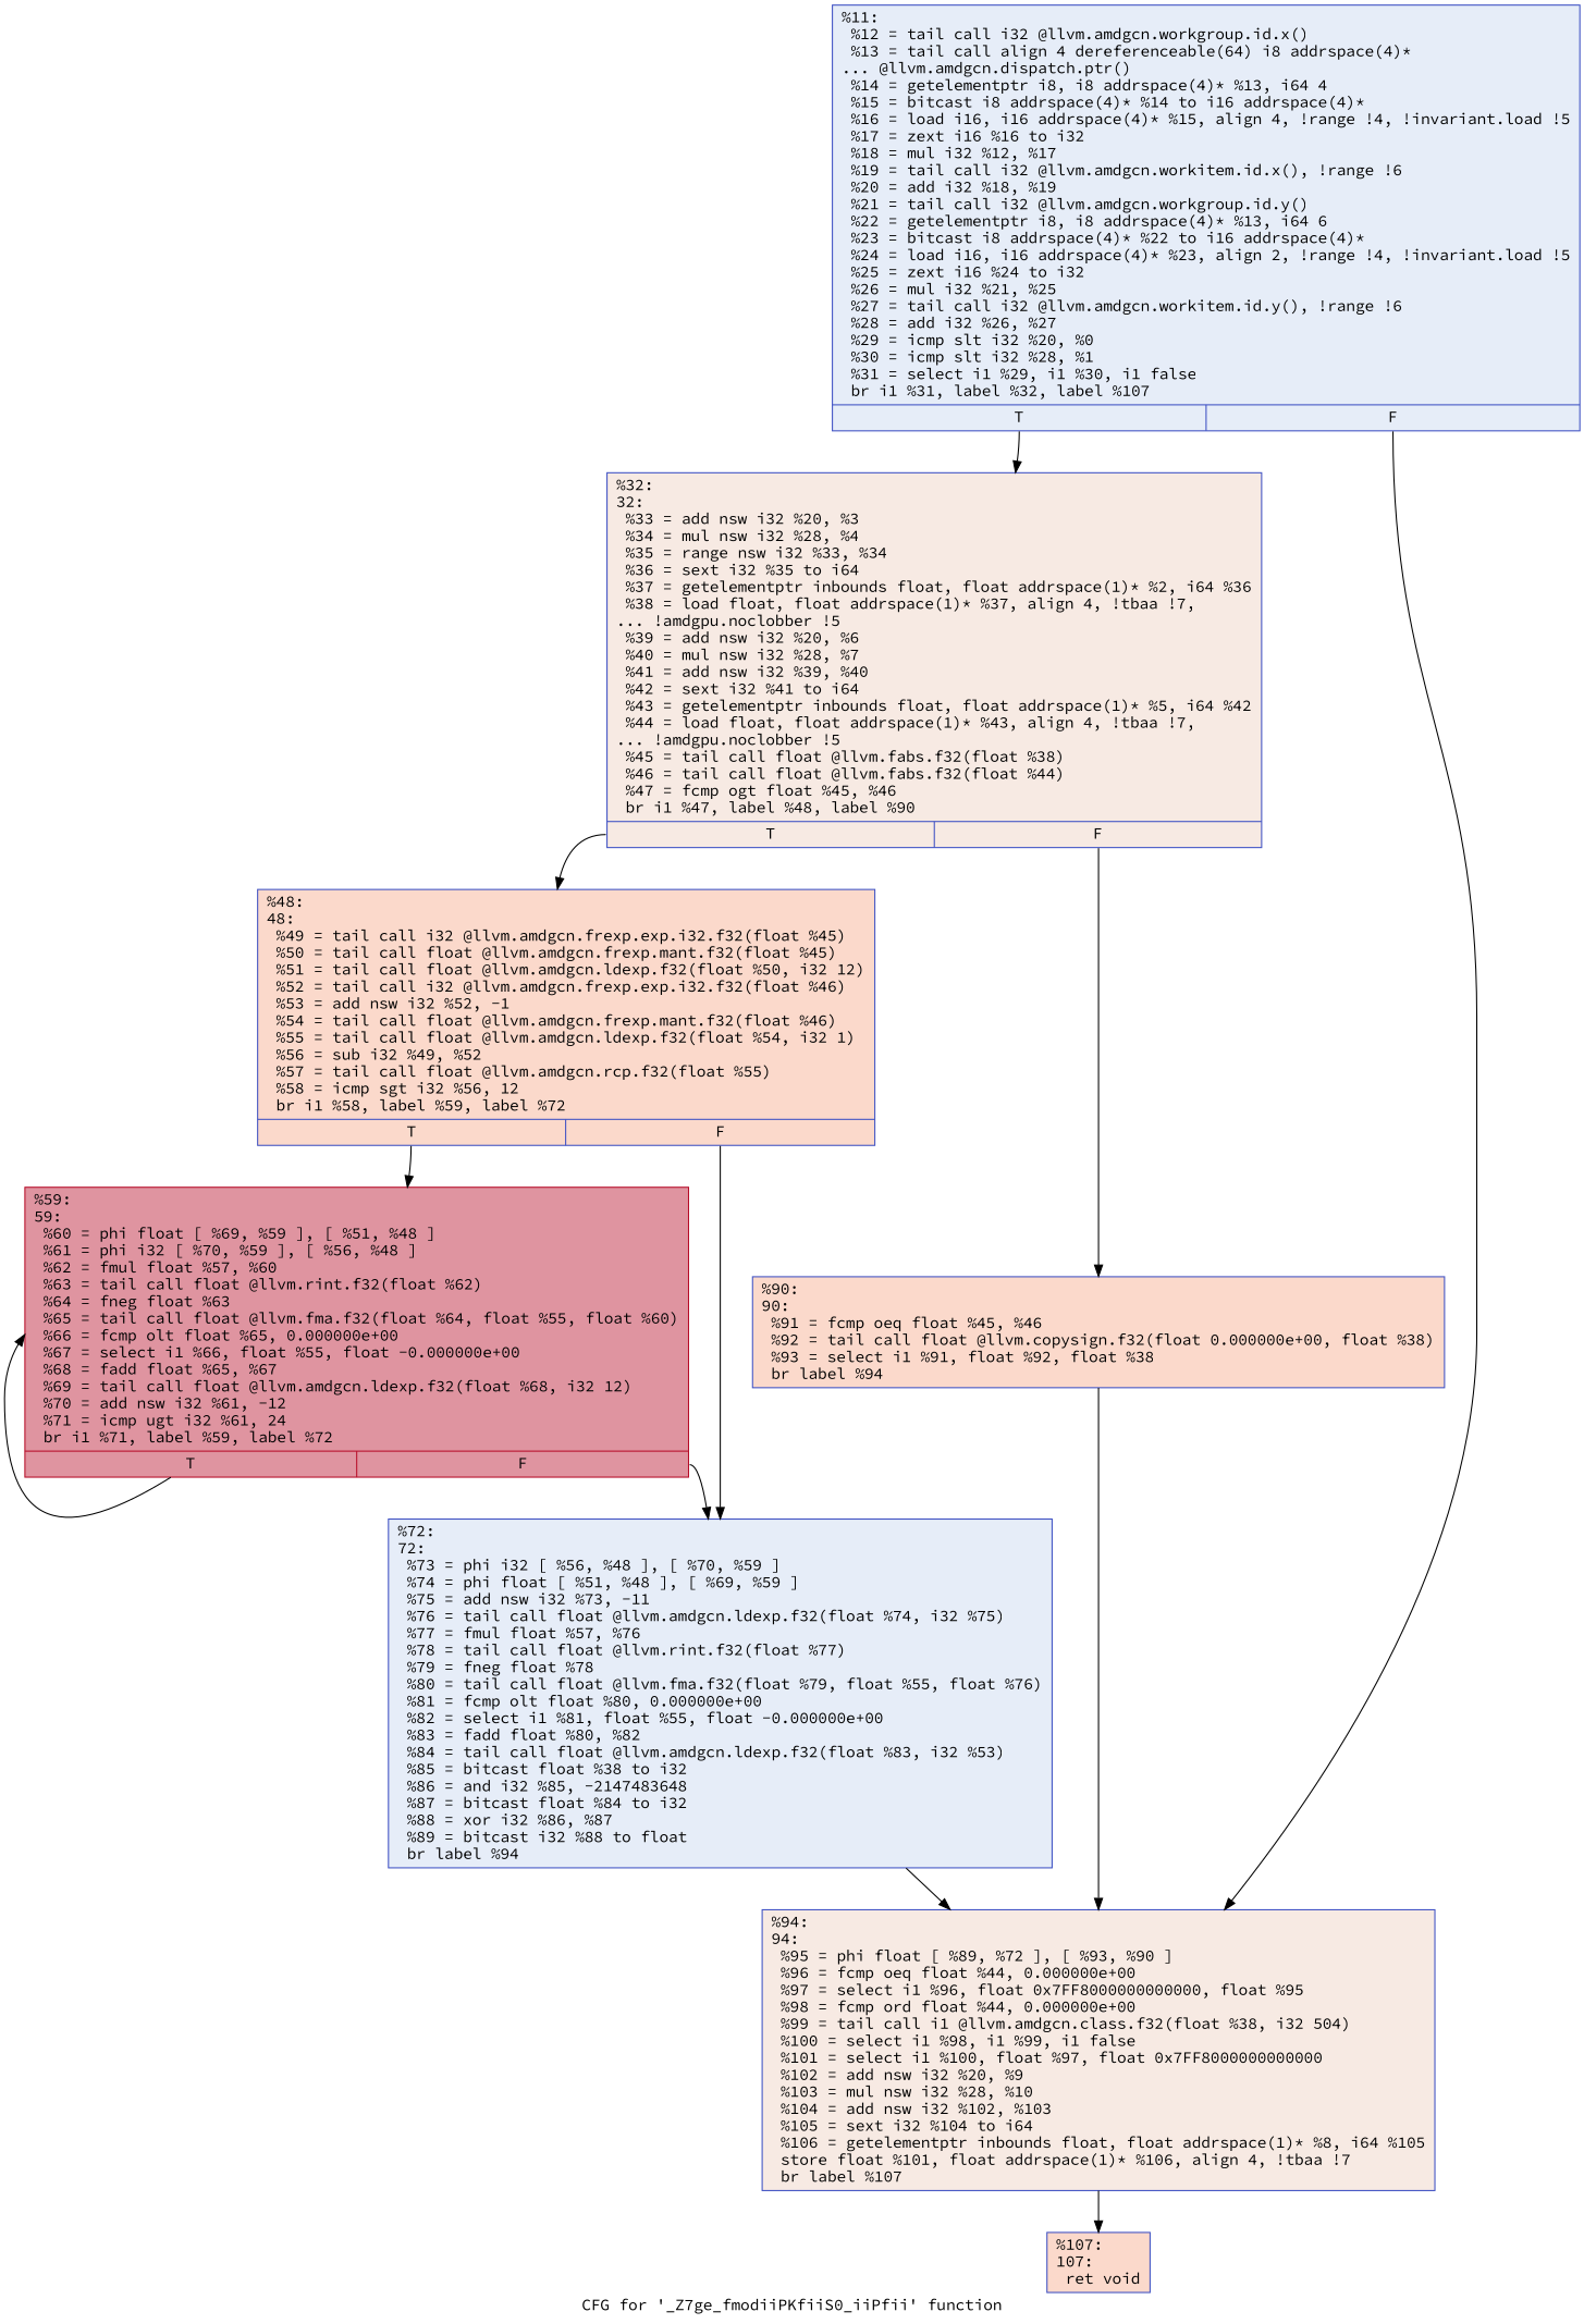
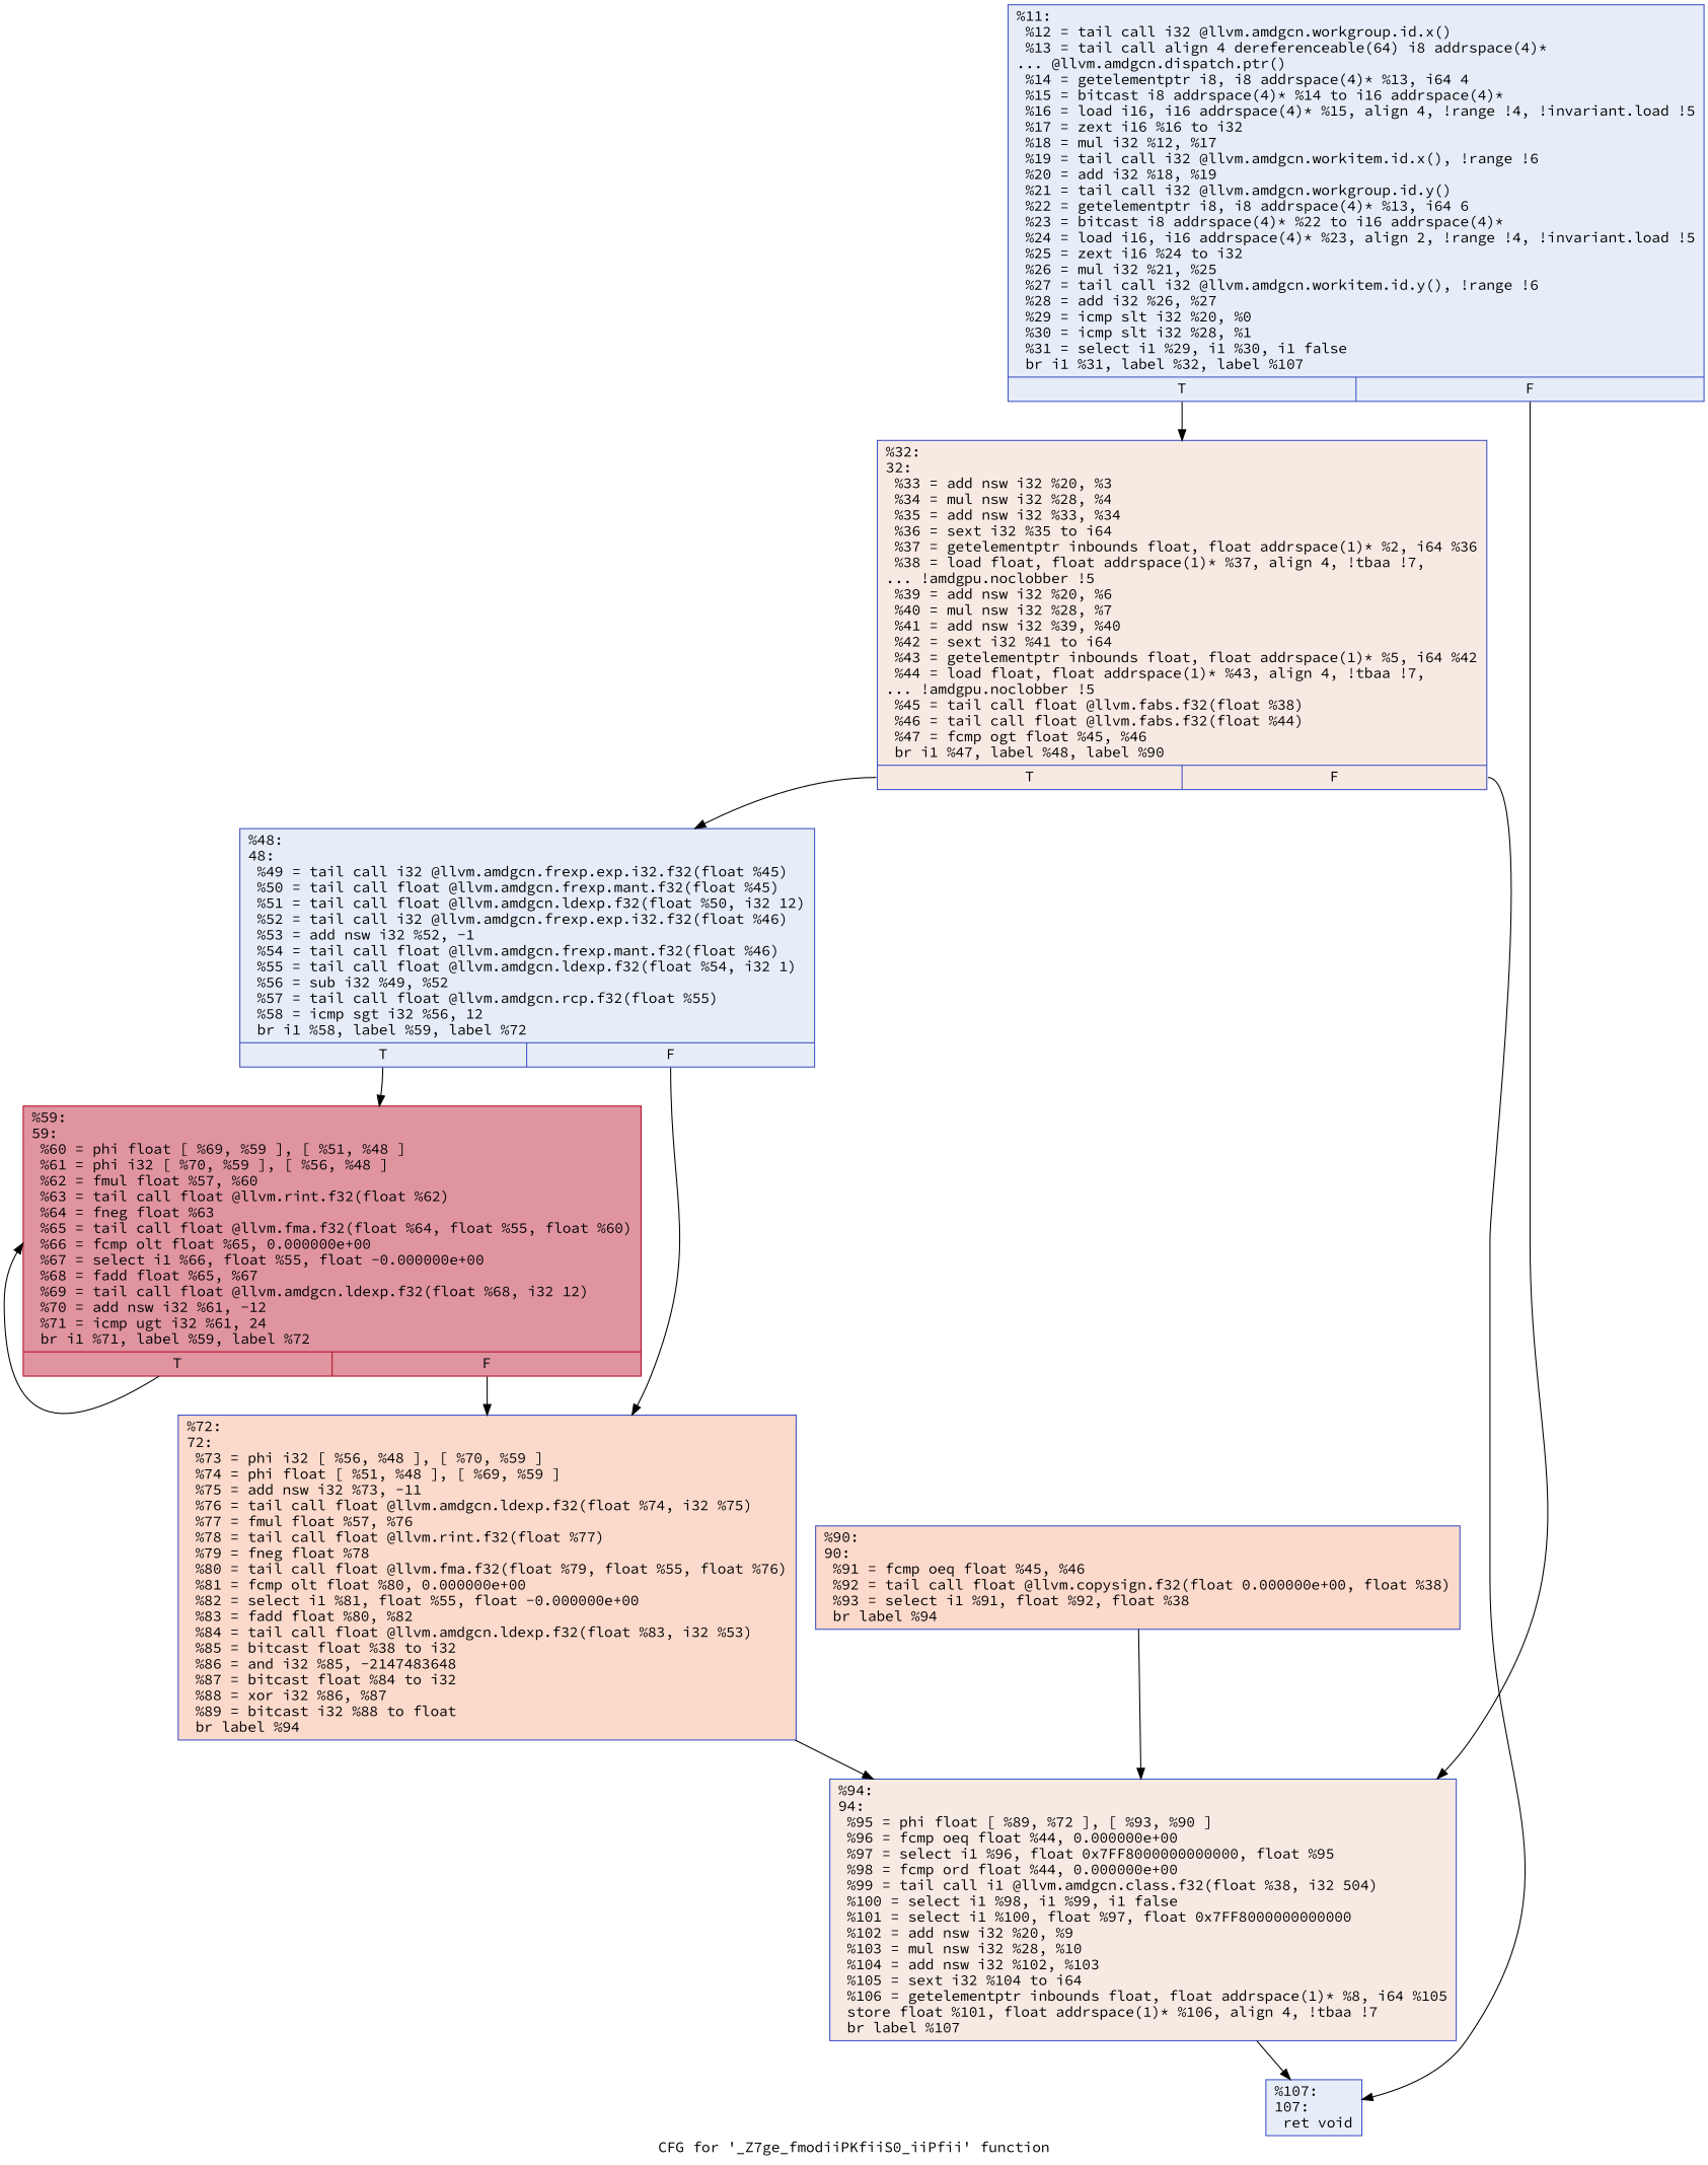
  digraph {
    fontname="Source Code Pro"
    label="CFG for '_Z7ge_fmodiiPKfiiS0_iiPfii' function"
    node [color="#3d50c3ff" fillcolor="#c7d7f070" fontname="Source Code Pro" shape=record style=filled]
    edge [fontname="Source Code Pro" tailport=s0]
    n1 [label="{%11:\l  %12 = tail call i32 @llvm.amdgcn.workgroup.id.x()\l  %13 = tail call align 4 dereferenceable(64) i8 addrspace(4)*\l... @llvm.amdgcn.dispatch.ptr()\l  %14 = getelementptr i8, i8 addrspace(4)* %13, i64 4\l  %15 = bitcast i8 addrspace(4)* %14 to i16 addrspace(4)*\l  %16 = load i16, i16 addrspace(4)* %15, align 4, !range !4, !invariant.load !5\l  %17 = zext i16 %16 to i32\l  %18 = mul i32 %12, %17\l  %19 = tail call i32 @llvm.amdgcn.workitem.id.x(), !range !6\l  %20 = add i32 %18, %19\l  %21 = tail call i32 @llvm.amdgcn.workgroup.id.y()\l  %22 = getelementptr i8, i8 addrspace(4)* %13, i64 6\l  %23 = bitcast i8 addrspace(4)* %22 to i16 addrspace(4)*\l  %24 = load i16, i16 addrspace(4)* %23, align 2, !range !4, !invariant.load !5\l  %25 = zext i16 %24 to i32\l  %26 = mul i32 %21, %25\l  %27 = tail call i32 @llvm.amdgcn.workitem.id.y(), !range !6\l  %28 = add i32 %26, %27\l  %29 = icmp slt i32 %20, %0\l  %30 = icmp slt i32 %28, %1\l  %31 = select i1 %29, i1 %30, i1 false\l  br i1 %31, label %32, label %107\l|{<s0>T|<s1>F}}"]
-   n2 [fillcolor="#eed0c070" label="{%32:\l32:                                               \l  %33 = add nsw i32 %20, %3\l  %34 = mul nsw i32 %28, %4\l  %35 = range nsw i32 %33, %34\l  %36 = sext i32 %35 to i64\l  %37 = getelementptr inbounds float, float addrspace(1)* %2, i64 %36\l  %38 = load float, float addrspace(1)* %37, align 4, !tbaa !7,\l... !amdgpu.noclobber !5\l  %39 = add nsw i32 %20, %6\l  %40 = mul nsw i32 %28, %7\l  %41 = add nsw i32 %39, %40\l  %42 = sext i32 %41 to i64\l  %43 = getelementptr inbounds float, float addrspace(1)* %5, i64 %42\l  %44 = load float, float addrspace(1)* %43, align 4, !tbaa !7,\l... !amdgpu.noclobber !5\l  %45 = tail call float @llvm.fabs.f32(float %38)\l  %46 = tail call float @llvm.fabs.f32(float %44)\l  %47 = fcmp ogt float %45, %46\l  br i1 %47, label %48, label %90\l|{<s0>T|<s1>F}}"]
+   n2 [fillcolor="#eed0c070" label="{%32:\l32:                                               \l  %33 = add nsw i32 %20, %3\l  %34 = mul nsw i32 %28, %4\l  %35 = add nsw i32 %33, %34\l  %36 = sext i32 %35 to i64\l  %37 = getelementptr inbounds float, float addrspace(1)* %2, i64 %36\l  %38 = load float, float addrspace(1)* %37, align 4, !tbaa !7,\l... !amdgpu.noclobber !5\l  %39 = add nsw i32 %20, %6\l  %40 = mul nsw i32 %28, %7\l  %41 = add nsw i32 %39, %40\l  %42 = sext i32 %41 to i64\l  %43 = getelementptr inbounds float, float addrspace(1)* %5, i64 %42\l  %44 = load float, float addrspace(1)* %43, align 4, !tbaa !7,\l... !amdgpu.noclobber !5\l  %45 = tail call float @llvm.fabs.f32(float %38)\l  %46 = tail call float @llvm.fabs.f32(float %44)\l  %47 = fcmp ogt float %45, %46\l  br i1 %47, label %48, label %90\l|{<s0>T|<s1>F}}"]
    n3 [fillcolor="#eed0c070" label="{%94:\l94:                                               \l  %95 = phi float [ %89, %72 ], [ %93, %90 ]\l  %96 = fcmp oeq float %44, 0.000000e+00\l  %97 = select i1 %96, float 0x7FF8000000000000, float %95\l  %98 = fcmp ord float %44, 0.000000e+00\l  %99 = tail call i1 @llvm.amdgcn.class.f32(float %38, i32 504)\l  %100 = select i1 %98, i1 %99, i1 false\l  %101 = select i1 %100, float %97, float 0x7FF8000000000000\l  %102 = add nsw i32 %20, %9\l  %103 = mul nsw i32 %28, %10\l  %104 = add nsw i32 %102, %103\l  %105 = sext i32 %104 to i64\l  %106 = getelementptr inbounds float, float addrspace(1)* %8, i64 %105\l  store float %101, float addrspace(1)* %106, align 4, !tbaa !7\l  br label %107\l}"]
-   n4 [fillcolor="#f7a88970" label="{%48:\l48:                                               \l  %49 = tail call i32 @llvm.amdgcn.frexp.exp.i32.f32(float %45)\l  %50 = tail call float @llvm.amdgcn.frexp.mant.f32(float %45)\l  %51 = tail call float @llvm.amdgcn.ldexp.f32(float %50, i32 12)\l  %52 = tail call i32 @llvm.amdgcn.frexp.exp.i32.f32(float %46)\l  %53 = add nsw i32 %52, -1\l  %54 = tail call float @llvm.amdgcn.frexp.mant.f32(float %46)\l  %55 = tail call float @llvm.amdgcn.ldexp.f32(float %54, i32 1)\l  %56 = sub i32 %49, %52\l  %57 = tail call float @llvm.amdgcn.rcp.f32(float %55)\l  %58 = icmp sgt i32 %56, 12\l  br i1 %58, label %59, label %72\l|{<s0>T|<s1>F}}"]
+   n4 [label="{%48:\l48:                                               \l  %49 = tail call i32 @llvm.amdgcn.frexp.exp.i32.f32(float %45)\l  %50 = tail call float @llvm.amdgcn.frexp.mant.f32(float %45)\l  %51 = tail call float @llvm.amdgcn.ldexp.f32(float %50, i32 12)\l  %52 = tail call i32 @llvm.amdgcn.frexp.exp.i32.f32(float %46)\l  %53 = add nsw i32 %52, -1\l  %54 = tail call float @llvm.amdgcn.frexp.mant.f32(float %46)\l  %55 = tail call float @llvm.amdgcn.ldexp.f32(float %54, i32 1)\l  %56 = sub i32 %49, %52\l  %57 = tail call float @llvm.amdgcn.rcp.f32(float %55)\l  %58 = icmp sgt i32 %56, 12\l  br i1 %58, label %59, label %72\l|{<s0>T|<s1>F}}"]
    n5 [fillcolor="#f7a88970" label="{%90:\l90:                                               \l  %91 = fcmp oeq float %45, %46\l  %92 = tail call float @llvm.copysign.f32(float 0.000000e+00, float %38)\l  %93 = select i1 %91, float %92, float %38\l  br label %94\l}"]
-   n6 [fillcolor="#f7a88970" label="{%107:\l107:                                              \l  ret void\l}"]
+   n6 [label="{%107:\l107:                                              \l  ret void\l}"]
    n7 [color="#b70d28ff" fillcolor="#b70d2870" label="{%59:\l59:                                               \l  %60 = phi float [ %69, %59 ], [ %51, %48 ]\l  %61 = phi i32 [ %70, %59 ], [ %56, %48 ]\l  %62 = fmul float %57, %60\l  %63 = tail call float @llvm.rint.f32(float %62)\l  %64 = fneg float %63\l  %65 = tail call float @llvm.fma.f32(float %64, float %55, float %60)\l  %66 = fcmp olt float %65, 0.000000e+00\l  %67 = select i1 %66, float %55, float -0.000000e+00\l  %68 = fadd float %65, %67\l  %69 = tail call float @llvm.amdgcn.ldexp.f32(float %68, i32 12)\l  %70 = add nsw i32 %61, -12\l  %71 = icmp ugt i32 %61, 24\l  br i1 %71, label %59, label %72\l|{<s0>T|<s1>F}}"]
-   n8 [label="{%72:\l72:                                               \l  %73 = phi i32 [ %56, %48 ], [ %70, %59 ]\l  %74 = phi float [ %51, %48 ], [ %69, %59 ]\l  %75 = add nsw i32 %73, -11\l  %76 = tail call float @llvm.amdgcn.ldexp.f32(float %74, i32 %75)\l  %77 = fmul float %57, %76\l  %78 = tail call float @llvm.rint.f32(float %77)\l  %79 = fneg float %78\l  %80 = tail call float @llvm.fma.f32(float %79, float %55, float %76)\l  %81 = fcmp olt float %80, 0.000000e+00\l  %82 = select i1 %81, float %55, float -0.000000e+00\l  %83 = fadd float %80, %82\l  %84 = tail call float @llvm.amdgcn.ldexp.f32(float %83, i32 %53)\l  %85 = bitcast float %38 to i32\l  %86 = and i32 %85, -2147483648\l  %87 = bitcast float %84 to i32\l  %88 = xor i32 %86, %87\l  %89 = bitcast i32 %88 to float\l  br label %94\l}"]
+   n8 [fillcolor="#f7a88970" label="{%72:\l72:                                               \l  %73 = phi i32 [ %56, %48 ], [ %70, %59 ]\l  %74 = phi float [ %51, %48 ], [ %69, %59 ]\l  %75 = add nsw i32 %73, -11\l  %76 = tail call float @llvm.amdgcn.ldexp.f32(float %74, i32 %75)\l  %77 = fmul float %57, %76\l  %78 = tail call float @llvm.rint.f32(float %77)\l  %79 = fneg float %78\l  %80 = tail call float @llvm.fma.f32(float %79, float %55, float %76)\l  %81 = fcmp olt float %80, 0.000000e+00\l  %82 = select i1 %81, float %55, float -0.000000e+00\l  %83 = fadd float %80, %82\l  %84 = tail call float @llvm.amdgcn.ldexp.f32(float %83, i32 %53)\l  %85 = bitcast float %38 to i32\l  %86 = and i32 %85, -2147483648\l  %87 = bitcast float %84 to i32\l  %88 = xor i32 %86, %87\l  %89 = bitcast i32 %88 to float\l  br label %94\l}"]
    n1 -> n2
    n1 -> n3 [tailport=s1]
    n2 -> n4
-   n2 -> n5 [tailport=s1]
+   n2 -> n6 [tailport=s1]
    n3 -> n6
    n4 -> n7
    n4 -> n8 [tailport=s1]
    n5 -> n3
    n7 -> n7
    n7 -> n8 [tailport=s1]
    n8 -> n3
  }
